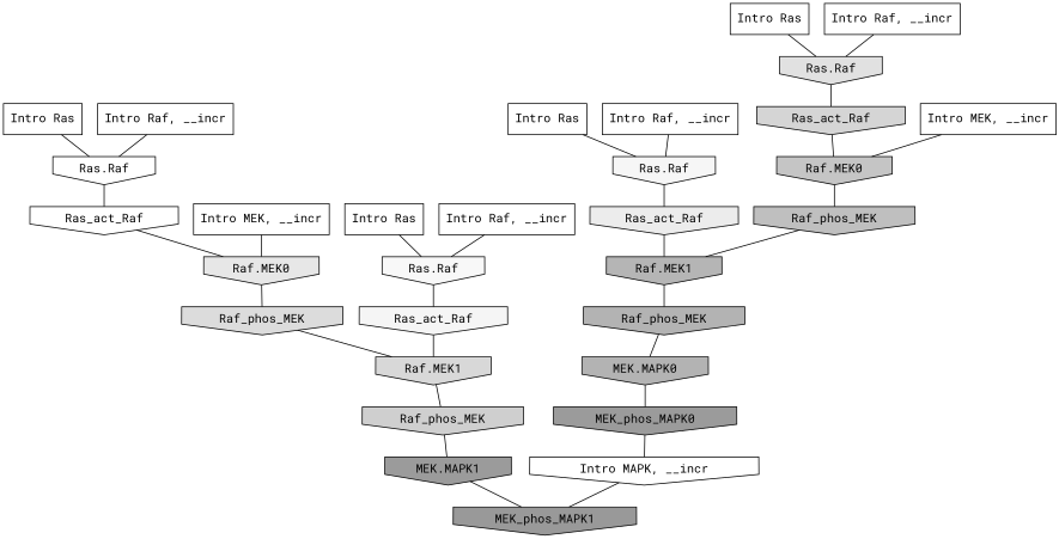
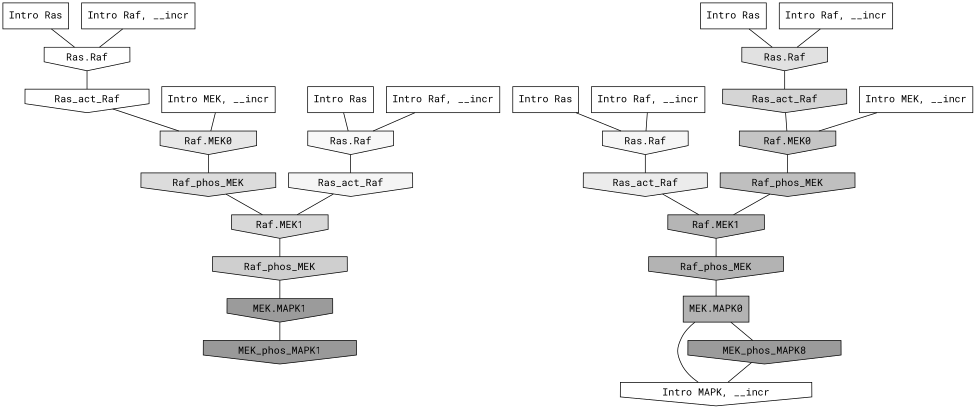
  digraph {
    fontname="Roboto Mono"
    rankdir=TB
    ranksep=0.30
    node [fillcolor="0.000 0.000 1.000" fontname="Roboto Mono" shape=invhouse style=filled]
    edge [color="0.000 0.000 0.000" dir=none fontname="Roboto Mono"]
    n1 [label="Intro Ras" shape=rectangle]
    n2 [label="Ras.Raf"]
    n3 [fillcolor="0.000 0.000 0.999" label=Ras_act_Raf]
    n4 [label="Intro Ras" shape=rectangle]
    n5 [fillcolor="0.000 0.000 0.972" label="Ras.Raf"]
    n6 [fillcolor="0.000 0.000 0.958" label=Ras_act_Raf]
    n7 [label="Intro Ras" shape=rectangle]
    n8 [fillcolor="0.000 0.000 0.961" label="Ras.Raf"]
    n9 [fillcolor="0.000 0.000 0.924" label=Ras_act_Raf]
    n10 [label="Intro Ras" shape=rectangle]
    n11 [fillcolor="0.000 0.000 0.880" label="Ras.Raf"]
    n12 [fillcolor="0.000 0.000 0.833" label=Ras_act_Raf]
    n13 [label="Intro Raf, __incr" shape=rectangle]
    n14 [label="Intro Raf, __incr" shape=rectangle]
    n15 [label="Intro Raf, __incr" shape=rectangle]
    n16 [label="Intro Raf, __incr" shape=rectangle]
    n17 [label="Intro MEK, __incr" shape=rectangle]
    n18 [fillcolor="0.000 0.000 0.903" label="Raf.MEK0"]
    n19 [fillcolor="0.000 0.000 0.861" label=Raf_phos_MEK]
    n20 [label="Intro MEK, __incr" shape=rectangle]
    n21 [fillcolor="0.000 0.000 0.770" label="Raf.MEK0"]
    n22 [fillcolor="0.000 0.000 0.750" label=Raf_phos_MEK]
    n23 [label="Intro MAPK, __incr"]
-   n24 [fillcolor="0.000 0.000 0.703" label="MEK.MAPK0"]
-   n25 [fillcolor="0.000 0.000 0.608" label=MEK_phos_MAPK0]
+   n24 [fillcolor="0.000 0.000 0.703" label="MEK.MAPK0" shape=box]
+   n25 [fillcolor="0.000 0.000 0.608" label=MEK_phos_MAPK8]
    n26 [fillcolor="0.000 0.000 0.845" label="Raf.MEK1"]
    n27 [fillcolor="0.000 0.000 0.708" label="Raf.MEK1"]
    n28 [fillcolor="0.000 0.000 0.811" label=Raf_phos_MEK]
    n29 [fillcolor="0.000 0.000 0.703" label=Raf_phos_MEK]
    n30 [fillcolor="0.000 0.000 0.608" label="MEK.MAPK1"]
    n31 [fillcolor="0.000 0.000 0.600" label=MEK_phos_MAPK1]
    n1 -> n2
    n2 -> n3
    n3 -> n18
    n4 -> n5
    n5 -> n6
    n6 -> n26
    n7 -> n8
    n8 -> n9
    n9 -> n27
    n10 -> n11
    n11 -> n12
    n12 -> n21
    n13 -> n2
    n14 -> n8
    n15 -> n11
    n16 -> n5
    n17 -> n18
    n18 -> n19
    n19 -> n26
    n20 -> n21
    n21 -> n22
    n22 -> n27
-   n23 -> n31
+   n23 -> n24
    n24 -> n25
    n25 -> n23
    n26 -> n28
    n27 -> n29
    n28 -> n30
    n29 -> n24
    n30 -> n31
  }
